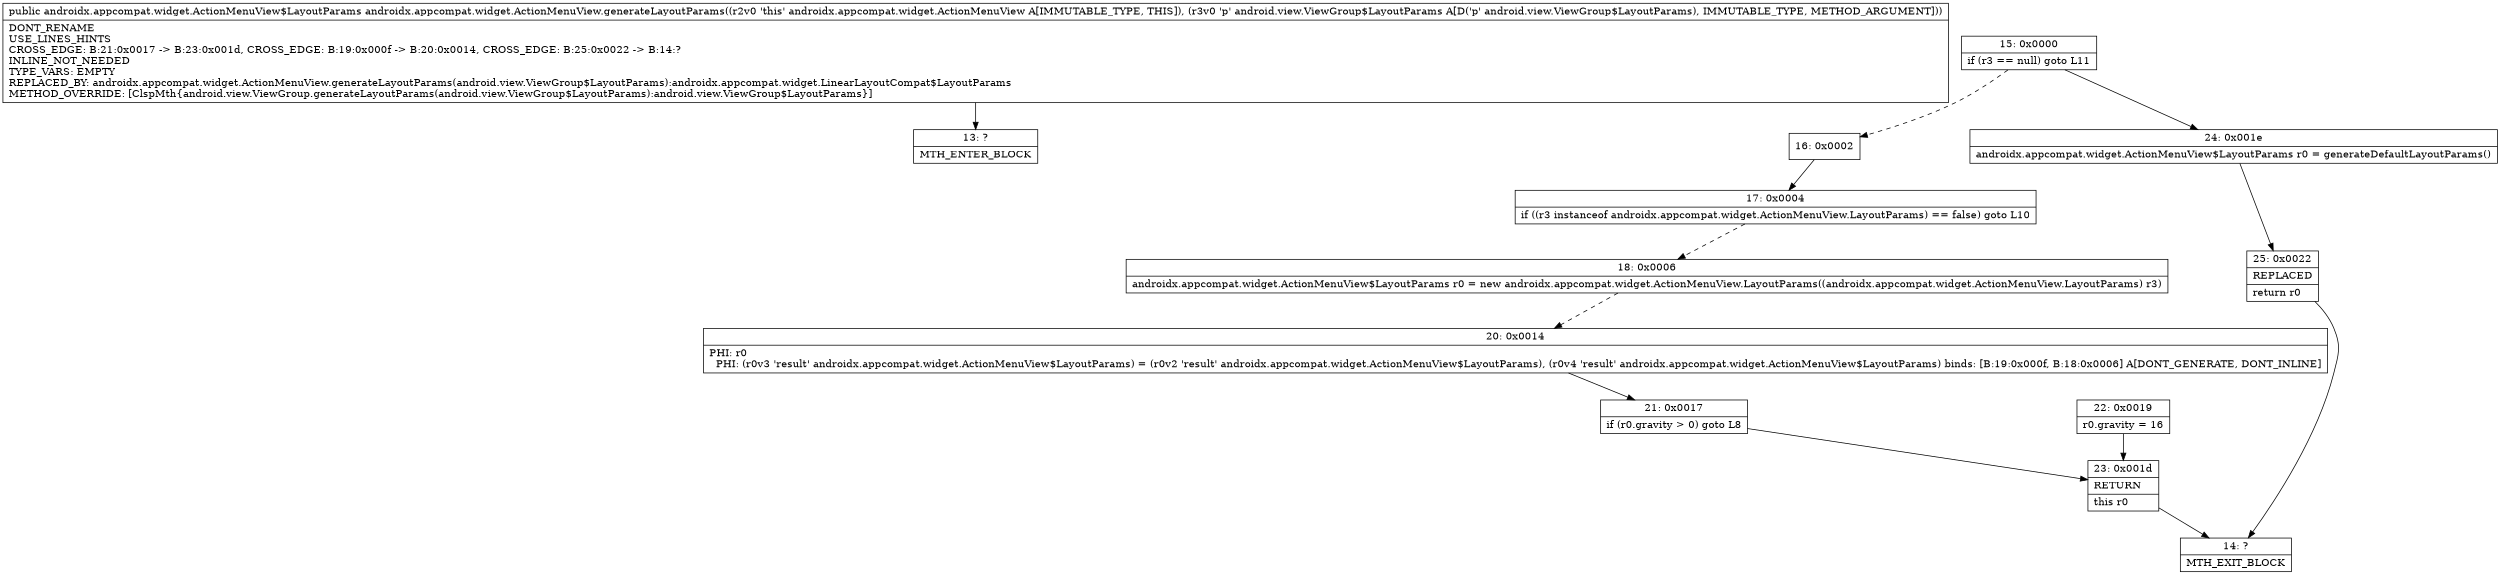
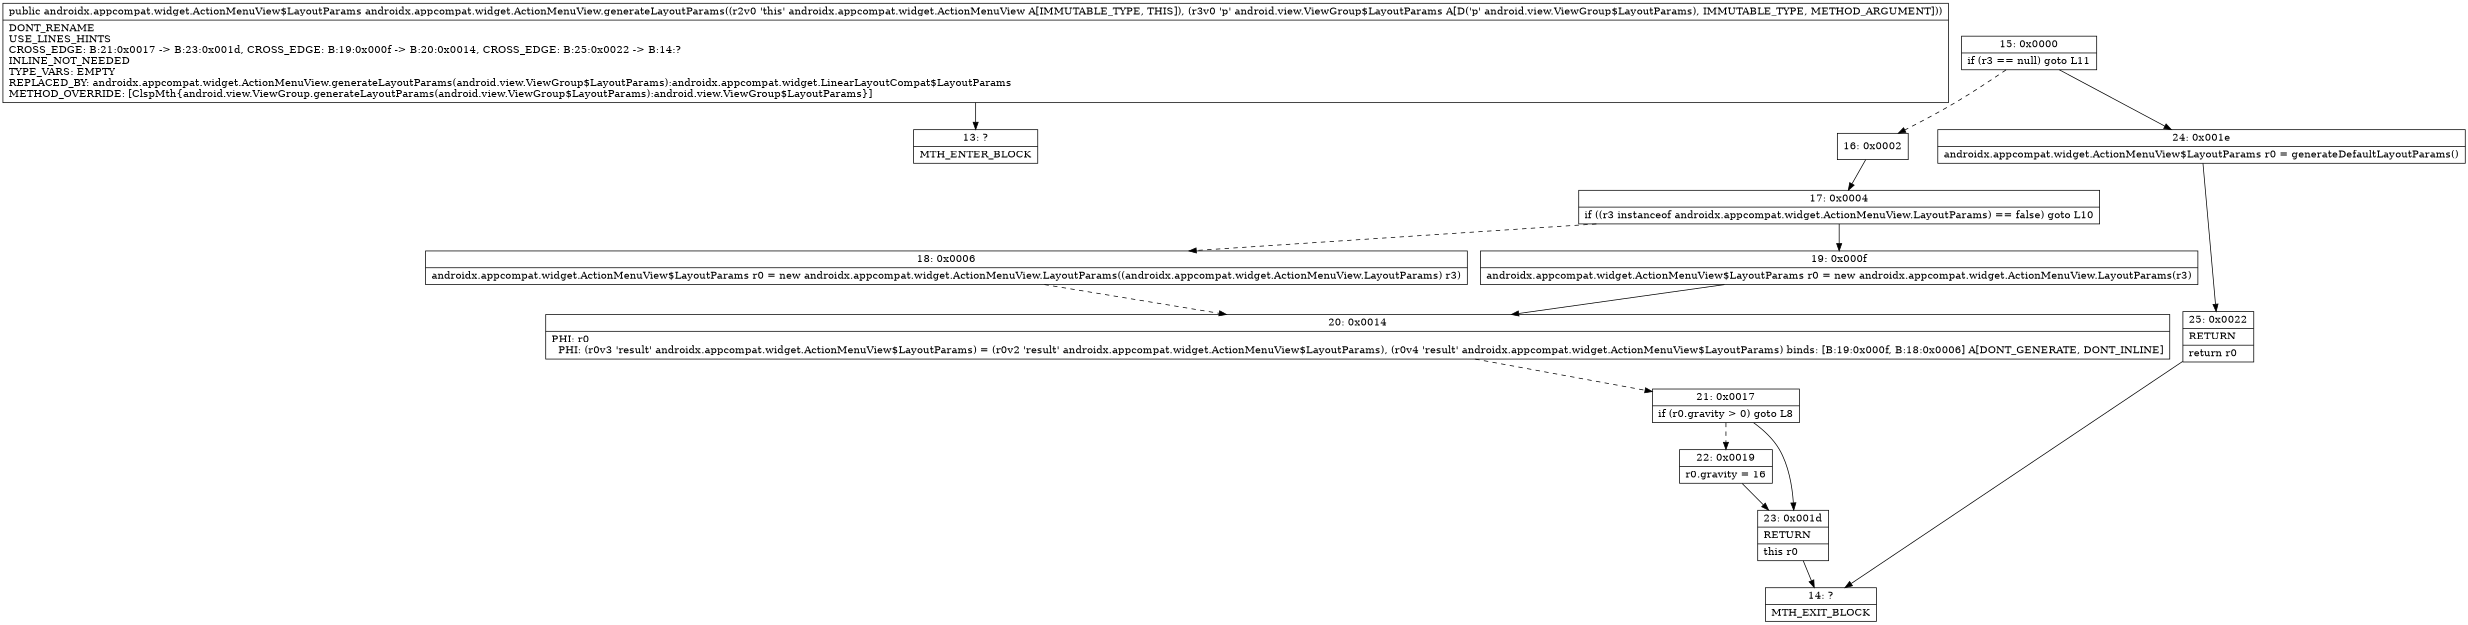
  digraph {
    node [shape=record]
    n1 [label="{13\:\ ?|MTH_ENTER_BLOCK\l}"]
    n2 [label="{15\:\ 0x0000|if (r3 == null) goto L11\l}"]
    n3 [label="{16\:\ 0x0002}"]
    n4 [label="{24\:\ 0x001e|androidx.appcompat.widget.ActionMenuView$LayoutParams r0 = generateDefaultLayoutParams()\l}"]
    n5 [label="{17\:\ 0x0004|if ((r3 instanceof androidx.appcompat.widget.ActionMenuView.LayoutParams) == false) goto L10\l}"]
-   n6 [label="{25\:\ 0x0022|REPLACED\l|return r0\l}"]
+   n6 [label="{25\:\ 0x0022|RETURN\l|return r0\l}"]
    n7 [label="{18\:\ 0x0006|androidx.appcompat.widget.ActionMenuView$LayoutParams r0 = new androidx.appcompat.widget.ActionMenuView.LayoutParams((androidx.appcompat.widget.ActionMenuView.LayoutParams) r3)\l}"]
+   n8 [label="{19\:\ 0x000f|androidx.appcompat.widget.ActionMenuView$LayoutParams r0 = new androidx.appcompat.widget.ActionMenuView.LayoutParams(r3)\l}"]
    n9 [label="{20\:\ 0x0014|PHI: r0 \l  PHI: (r0v3 'result' androidx.appcompat.widget.ActionMenuView$LayoutParams) = (r0v2 'result' androidx.appcompat.widget.ActionMenuView$LayoutParams), (r0v4 'result' androidx.appcompat.widget.ActionMenuView$LayoutParams) binds: [B:19:0x000f, B:18:0x0006] A[DONT_GENERATE, DONT_INLINE]\l}"]
    n10 [label="{21\:\ 0x0017|if (r0.gravity \> 0) goto L8\l}"]
    n11 [label="{22\:\ 0x0019|r0.gravity = 16\l}"]
    n12 [label="{23\:\ 0x001d|RETURN\l|this r0\l}"]
    n13 [label="{14\:\ ?|MTH_EXIT_BLOCK\l}"]
    n14 [label="{public androidx.appcompat.widget.ActionMenuView$LayoutParams androidx.appcompat.widget.ActionMenuView.generateLayoutParams((r2v0 'this' androidx.appcompat.widget.ActionMenuView A[IMMUTABLE_TYPE, THIS]), (r3v0 'p' android.view.ViewGroup$LayoutParams A[D('p' android.view.ViewGroup$LayoutParams), IMMUTABLE_TYPE, METHOD_ARGUMENT]))  | DONT_RENAME\lUSE_LINES_HINTS\lCROSS_EDGE: B:21:0x0017 \-\> B:23:0x001d, CROSS_EDGE: B:19:0x000f \-\> B:20:0x0014, CROSS_EDGE: B:25:0x0022 \-\> B:14:?\lINLINE_NOT_NEEDED\lTYPE_VARS: EMPTY\lREPLACED_BY: androidx.appcompat.widget.ActionMenuView.generateLayoutParams(android.view.ViewGroup$LayoutParams):androidx.appcompat.widget.LinearLayoutCompat$LayoutParams\lMETHOD_OVERRIDE: [ClspMth\{android.view.ViewGroup.generateLayoutParams(android.view.ViewGroup$LayoutParams):android.view.ViewGroup$LayoutParams\}]\l}"]
    n2 -> n3 [style=dashed]
    n2 -> n4
    n3 -> n5
    n4 -> n6
    n5 -> n7 [style=dashed]
+   n5 -> n8
    n6 -> n13
    n7 -> n9 [style=dashed]
-   n9 -> n10
+   n8 -> n9
+   n9 -> n10 [style=dashed]
+   n10 -> n11 [style=dashed]
    n10 -> n12
    n11 -> n12
    n12 -> n13
    n14 -> n1
  }
